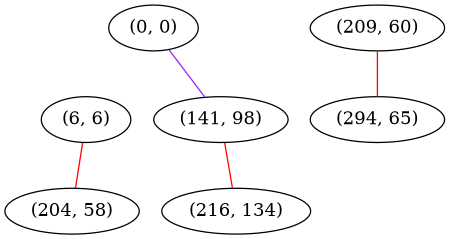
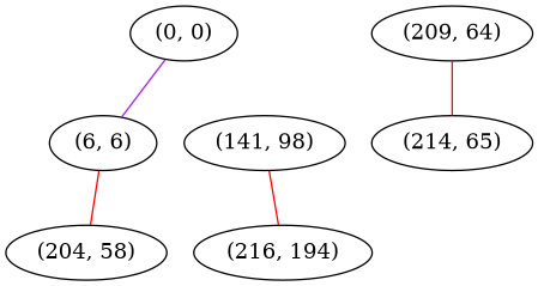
  graph {
    edge [color=red weight=1]
    "(0, 0)"
    "(6, 6)"
    "(204, 58)"
    "(141, 98)"
-   "(216, 134)"
-   "(209, 64)" [label="(209, 60)"]
-   "(214, 65)" [label="(294, 65)"]
-   "(0, 0)" -- "(141, 98)" [color=purple weight=4]
+   "(216, 134)" [label="(216, 194)"]
+   "(209, 64)"
+   "(214, 65)"
+   "(0, 0)" -- "(6, 6)" [color=purple weight=4]
    "(6, 6)" -- "(204, 58)"
    "(141, 98)" -- "(216, 134)"
    "(209, 64)" -- "(214, 65)"
  }
